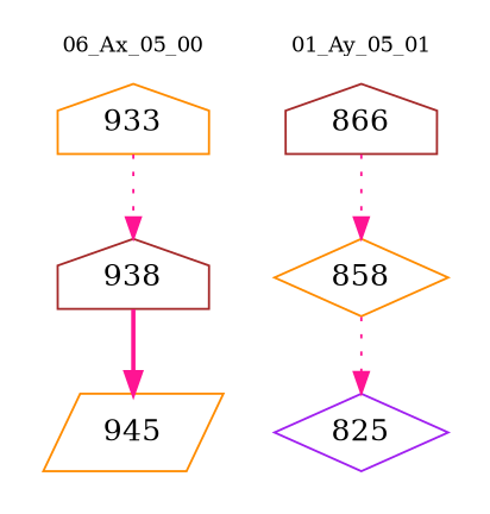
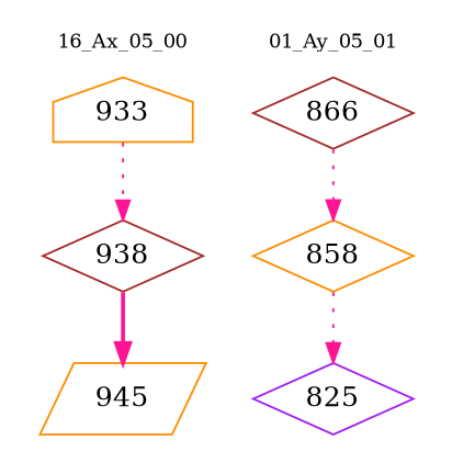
  digraph {
    node [color=darkorange shape=diamond]
    edge [color=deeppink style=dotted]
    n1 [label=933 shape=house]
-   n2 [color=brown label=938 shape=house]
+   n2 [color=brown label=938]
    n3 [label=945 shape=parallelogram]
-   n4 [color=brown label=866 shape=house]
+   n4 [color=brown label=866]
    n5 [label=858]
    n6 [color=purple label=825]
    subgraph cluster_1 {
      color=white
      fontsize=10
-     label="06_Ax_05_00"
+     label="16_Ax_05_00"
      n1
      n2
      n3
    }
    subgraph cluster_2 {
      color=white
      fontsize=10
      label="01_Ay_05_01"
      n4
      n5
      n6
    }
    n1 -> n2
    n2 -> n3 [style=bold]
    n4 -> n5
    n5 -> n6
  }
